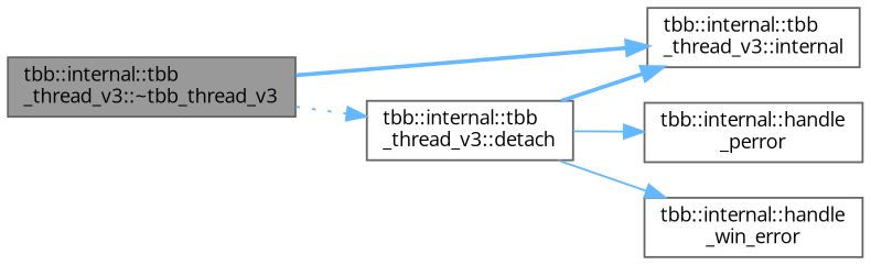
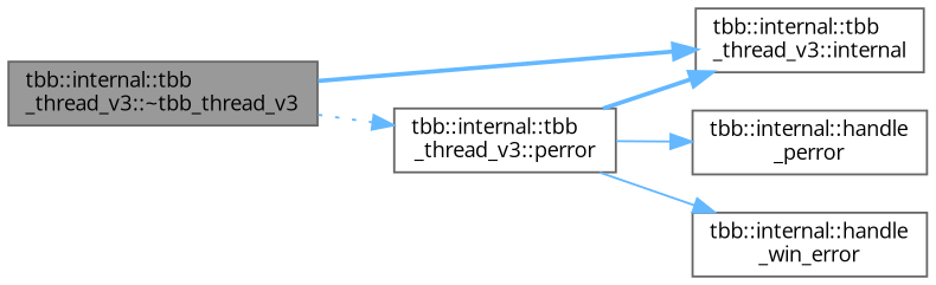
  digraph {
    fontname="Open Sans"
    rankdir=LR
    node [color=grey40 fillcolor=white fontname="Open Sans" fontsize=10 shape=box style=filled]
    edge [color=steelblue1 fontname="Open Sans" fontsize=10 labelfontname=Helvetica labelfontsize=10 style=bold]
    n1 [color=gray40 fillcolor=grey60 fontcolor=black height=0.2 label="tbb::internal::tbb\l_thread_v3::~tbb_thread_v3" width=0.4]
-   n2 [height=0.2 label="tbb::internal::tbb\l_thread_v3::detach" width=0.4]
+   n2 [height=0.2 label="tbb::internal::tbb\l_thread_v3::perror" width=0.4]
    n3 [height=0.2 label="tbb::internal::tbb\l_thread_v3::internal" width=0.4]
    n4 [height=0.2 label="tbb::internal::handle\l_perror" width=0.4]
    n5 [height=0.2 label="tbb::internal::handle\l_win_error" width=0.4]
    n1 -> n2 [style=dotted]
    n1 -> n3
    n2 -> n3
    n2 -> n4 [style=solid]
    n2 -> n5 [style=solid]
  }
